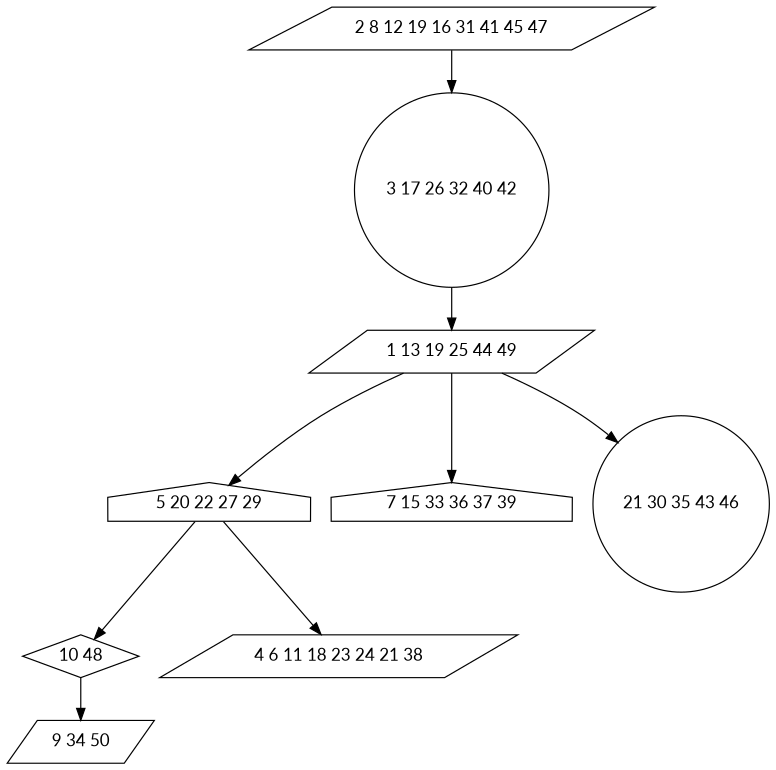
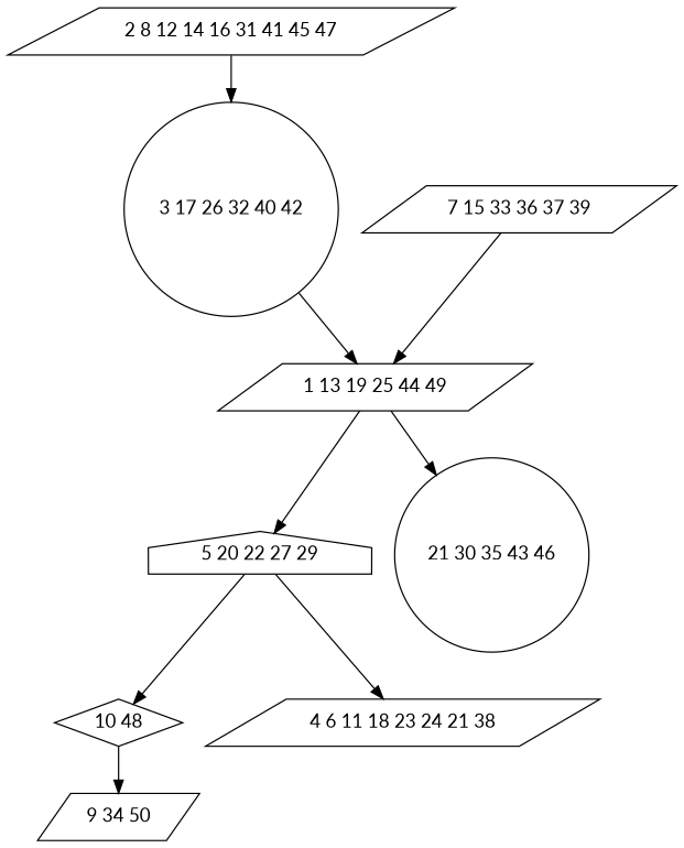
  digraph {
    fontname=Lato
    node [fontname=Lato shape=parallelogram]
    edge [fontname=Lato]
-   n1 [label="2 8 12 19 16 31 41 45 47"]
+   n1 [label="2 8 12 14 16 31 41 45 47"]
    n2 [label="3 17 26 32 40 42" shape=circle]
    n3 [label="1 13 19 25 44 49"]
    n4 [label="5 20 22 27 29" shape=house]
-   n5 [label="7 15 33 36 37 39" shape=house]
+   n5 [label="7 15 33 36 37 39"]
    n6 [label="21 30 35 43 46" shape=circle]
    n7 [label="10 48" shape=diamond]
    n8 [label="4 6 11 18 23 24 21 38"]
    n9 [label="9 34 50"]
    n1 -> n2
    n2 -> n3
    n3 -> n4
-   n3 -> n5
+   n5 -> n3
    n3 -> n6
    n4 -> n7
    n4 -> n8
    n7 -> n9
  }
